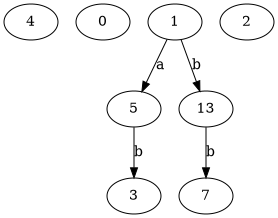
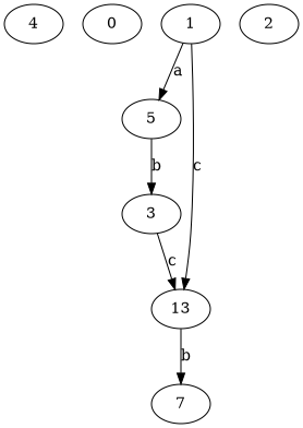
  strict digraph {
    4
    0
    5
    3
    1
    n6 [label=13]
    7
    2
    5 -> 3 [label=b]
+   3 -> n6 [label=c]
    1 -> 5 [label=a]
-   1 -> n6 [label=b]
+   1 -> n6 [label=c]
    n6 -> 7 [label=b]
  }
